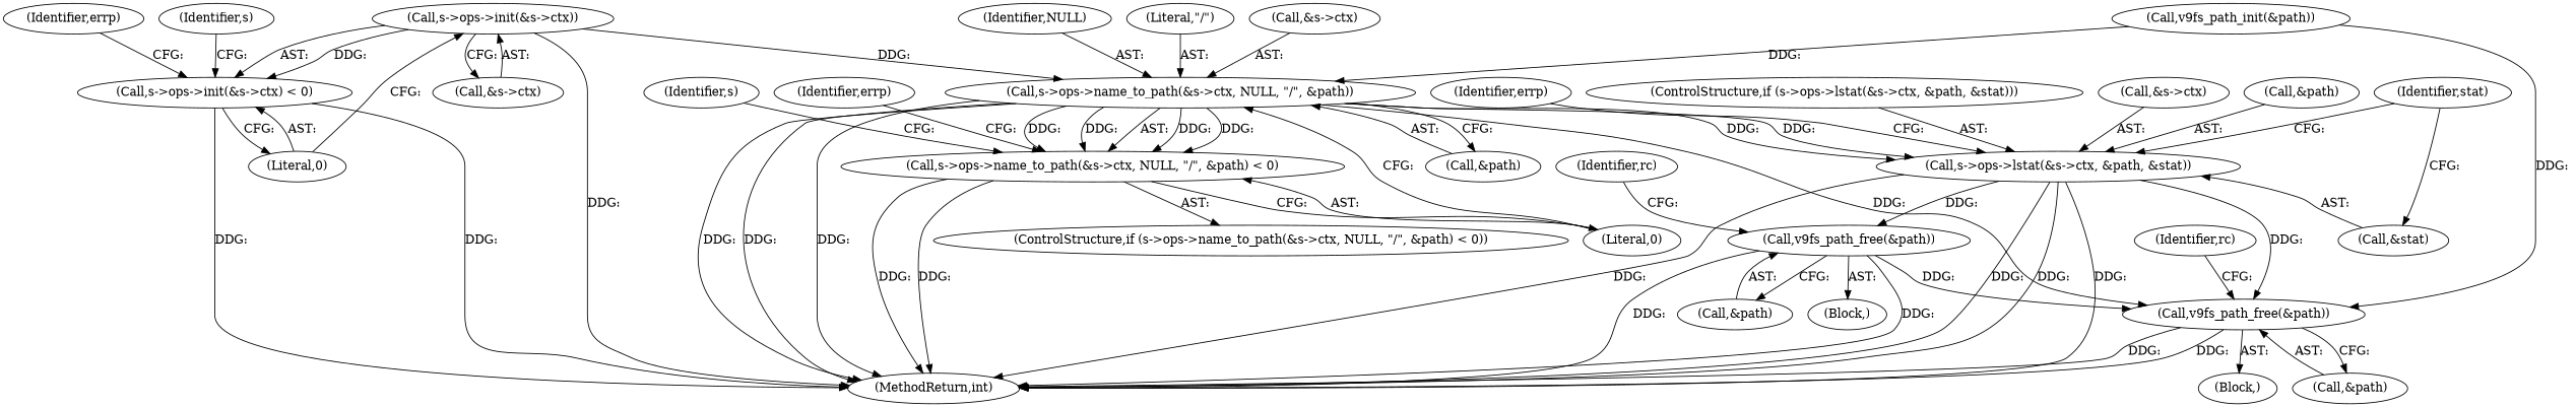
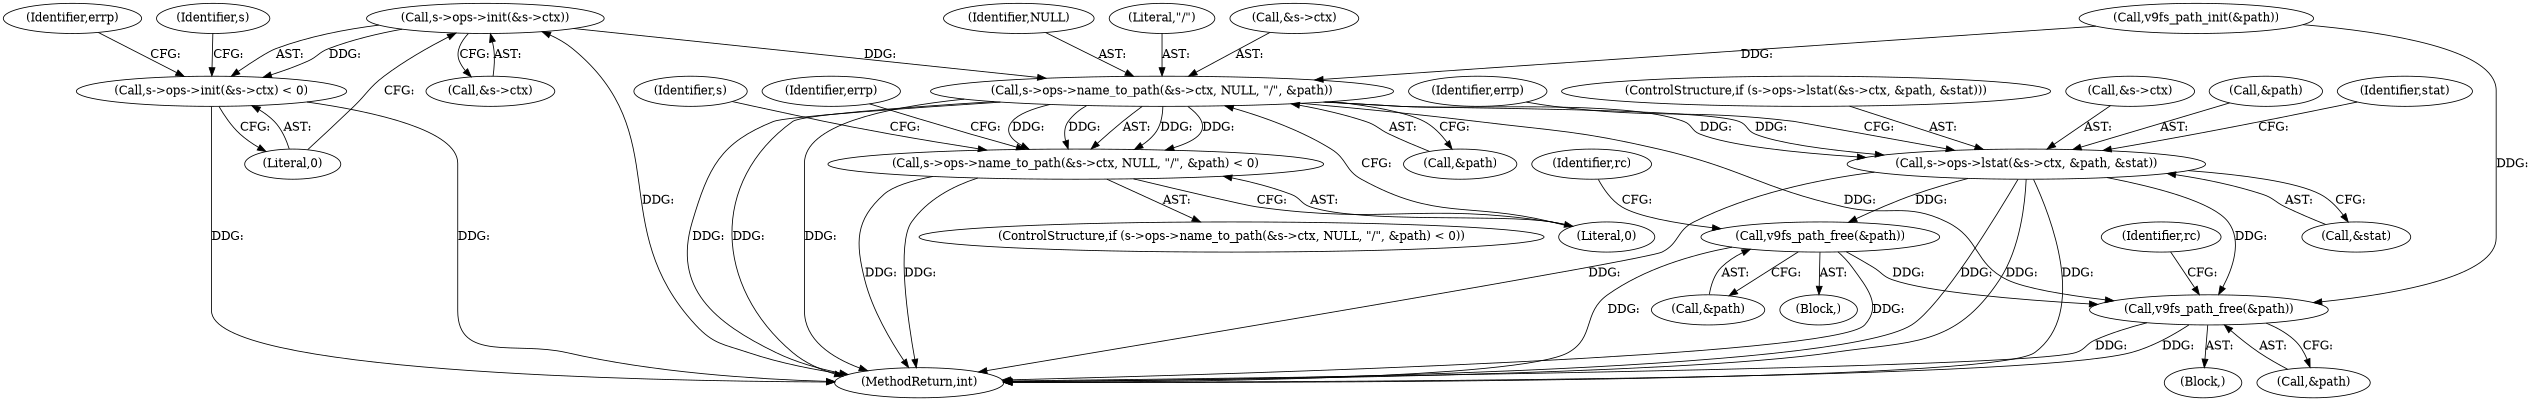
  digraph {
    n1 [label="(Call,s->ops->init(&s->ctx))"]
    n2 [label="(Call,s->ops->init(&s->ctx) < 0)"]
    n3 [label="(Call,s->ops->name_to_path(&s->ctx, NULL, \"/\", &path))"]
    n4 [label="(MethodReturn,int)"]
    n5 [label="(Call,&s->ctx)"]
    n6 [label="(Literal,0)"]
    n7 [label="(Call,s->ops->name_to_path(&s->ctx, NULL, \"/\", &path) < 0)"]
    n8 [label="(Call,s->ops->lstat(&s->ctx, &path, &stat))"]
    n9 [label="(Call,v9fs_path_free(&path))"]
    n10 [label="(Call,&path)"]
    n11 [label="(Literal,0)"]
    n12 [label="(ControlStructure,if (s->ops->name_to_path(&s->ctx, NULL, \"/\", &path) < 0))"]
    n13 [label="(Call,v9fs_path_free(&path))"]
    n14 [label="(Call,&stat)"]
    n15 [label="(Call,&path)"]
    n16 [label="(Block,)"]
    n17 [label="(Call,&path)"]
    n18 [label="(Block,)"]
    n19 [label="(ControlStructure,if (s->ops->lstat(&s->ctx, &path, &stat)))"]
    n20 [label="(Identifier,errp)"]
    n21 [label="(Identifier,NULL)"]
    n22 [label="(Identifier,stat)"]
    n23 [label="(Identifier,rc)"]
    n24 [label="(Call,&s->ctx)"]
    n25 [label="(Literal,\"/\")"]
    n26 [label="(Call,&s->ctx)"]
    n27 [label="(Call,v9fs_path_init(&path))"]
    n28 [label="(Identifier,s)"]
    n29 [label="(Identifier,s)"]
    n30 [label="(Identifier,rc)"]
    n31 [label="(Identifier,errp)"]
    n32 [label="(Call,&path)"]
    n33 [label="(Identifier,errp)"]
    n1 -> n2 [label="AST: "]
    n1 -> n2 [label="DDG: "]
    n1 -> n3 [label="DDG: "]
-   n1 -> n4 [label="DDG: "]
+   n4 -> n1 [label="DDG: "]
    n1 -> n5 [label="CFG: "]
    n2 -> n4 [label="DDG: "]
    n2 -> n4 [label="DDG: "]
    n2 -> n6 [label="CFG: "]
    n3 -> n4 [label="DDG: "]
    n3 -> n4 [label="DDG: "]
    n3 -> n4 [label="DDG: "]
    n3 -> n7 [label="AST: "]
    n3 -> n7 [label="DDG: "]
    n3 -> n7 [label="DDG: "]
    n3 -> n7 [label="DDG: "]
    n3 -> n7 [label="DDG: "]
    n3 -> n8 [label="DDG: "]
    n3 -> n8 [label="DDG: "]
    n3 -> n9 [label="DDG: "]
    n3 -> n10 [label="CFG: "]
    n5 -> n1 [label="AST: "]
    n6 -> n1 [label="CFG: "]
    n6 -> n2 [label="AST: "]
    n7 -> n4 [label="DDG: "]
    n7 -> n4 [label="DDG: "]
    n7 -> n11 [label="CFG: "]
    n7 -> n12 [label="AST: "]
    n8 -> n4 [label="DDG: "]
    n8 -> n4 [label="DDG: "]
    n8 -> n4 [label="DDG: "]
    n8 -> n4 [label="DDG: "]
    n8 -> n9 [label="DDG: "]
    n8 -> n13 [label="DDG: "]
-   n22 -> n14 [label="CFG: "]
+   n8 -> n14 [label="CFG: "]
    n9 -> n4 [label="DDG: "]
    n9 -> n4 [label="DDG: "]
    n9 -> n15 [label="CFG: "]
    n9 -> n16 [label="AST: "]
    n10 -> n3 [label="AST: "]
    n11 -> n3 [label="CFG: "]
    n11 -> n7 [label="AST: "]
    n13 -> n4 [label="DDG: "]
    n13 -> n4 [label="DDG: "]
    n13 -> n9 [label="DDG: "]
    n13 -> n17 [label="CFG: "]
    n13 -> n18 [label="AST: "]
    n14 -> n8 [label="AST: "]
    n15 -> n9 [label="AST: "]
    n17 -> n13 [label="AST: "]
    n19 -> n8 [label="AST: "]
    n20 -> n2 [label="CFG: "]
    n21 -> n3 [label="AST: "]
    n22 -> n8 [label="CFG: "]
    n23 -> n9 [label="CFG: "]
    n24 -> n8 [label="AST: "]
    n25 -> n3 [label="AST: "]
    n26 -> n3 [label="AST: "]
    n27 -> n3 [label="DDG: "]
    n27 -> n9 [label="DDG: "]
    n28 -> n2 [label="CFG: "]
    n29 -> n7 [label="CFG: "]
    n30 -> n13 [label="CFG: "]
    n31 -> n7 [label="CFG: "]
    n32 -> n8 [label="AST: "]
    n33 -> n8 [label="CFG: "]
  }
